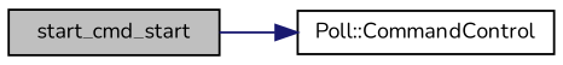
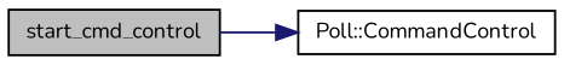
  digraph {
    rankdir=LR
    fontname=Nunito
    node [color=black fontname=Nunito fontsize=10 shape=record style=filled]
-   n1 [fillcolor=grey75 fontcolor=black height=0.2 label=start_cmd_start width=0.4]
+   n1 [fillcolor=grey75 fontcolor=black height=0.2 label=start_cmd_control width=0.4]
    n2 [fillcolor=white height=0.2 label="Poll::CommandControl" width=0.4]
    n1 -> n2 [color=midnightblue fontname=Nunito fontsize=10 labelfontname=Helvetica labelfontsize=10 style=solid]
  }
